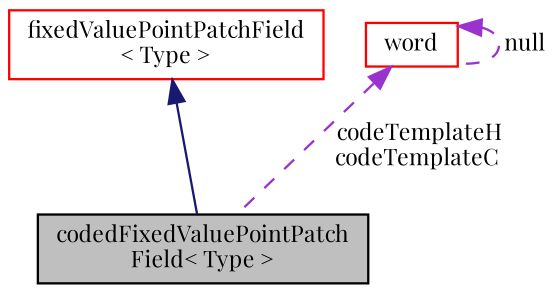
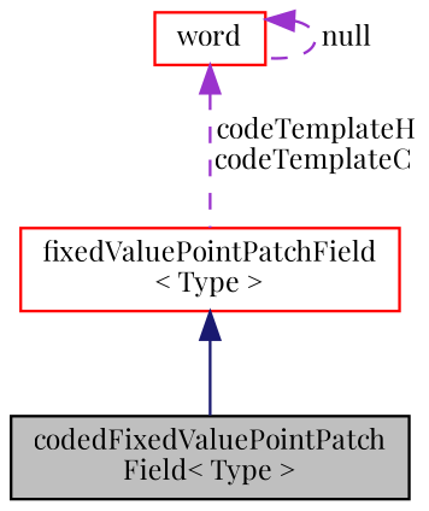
  digraph {
    fontname="Playfair Display"
    node [color=red fontname="Playfair Display" fontsize=10 shape=record]
    edge [color=darkorchid3 dir=back fontname="Playfair Display" fontsize=10 labelfontname=Helvetica labelfontsize=10 style=dashed]
    n1 [color=black fillcolor=grey75 fontcolor=black height=0.2 label="codedFixedValuePointPatch\lField\< Type \>" style=filled width=0.4]
    n2 [height=0.2 label="fixedValuePointPatchField\l\< Type \>" width=0.4]
    n3 [height=0.2 label=word width=0.4]
    n2 -> n1 [color=midnightblue style=solid]
-   n3 -> n1 [label=" codeTemplateH\ncodeTemplateC"]
+   n3 -> n2 [label=" codeTemplateH\ncodeTemplateC"]
    n3 -> n3 [label=" null"]
  }
